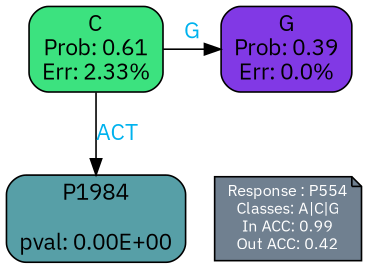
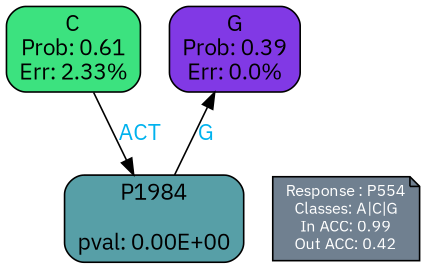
  digraph {
    fontname="IBM Plex Sans"
    ranksep=equally
    splines=polylines
    node [color=black fontname="IBM Plex Sans" shape=box style="filled, rounded"]
    edge [fontcolor=deepskyblue2 fontname="IBM Plex Sans"]
    n1 [fillcolor="#3ce27f" label="C\nProb: 0.61\nErr: 2.33%"]
    n2 [fillcolor="#8139e5" label="G\nProb: 0.39\nErr: 0.0%"]
    n3 [align=left fillcolor=slategray fontcolor=white fontsize=10 label="Response : P554\nClasses: A|C|G\nIn ACC: 0.99\nOut ACC: 0.42\n" shape=note style=filled]
    n4 [fillcolor="#579fa7" label="P1984\n\npval: 0.00E+00"]
    subgraph sub_1 {
      rank=same
      n1
      n2
    }
    subgraph sub_2 {
      rank=same
      n3
      n4
    }
    n1 -> n4 [label=ACT]
-   n1 -> n2 [label=G]
+   n4 -> n2 [label=G]
  }
